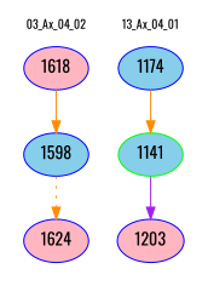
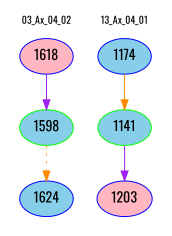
  digraph {
    fontname=Oswald
    node [color=blue fillcolor=lightpink fontname=Oswald style=filled]
    edge [color=purple fontname=Oswald style=solid]
    n1 [label=1618]
-   n2 [fillcolor=skyblue label=1598]
-   n3 [label=1624]
+   n2 [color=green fillcolor=skyblue label=1598]
+   n3 [fillcolor=skyblue label=1624]
    n4 [fillcolor=skyblue label=1174]
    n5 [color=green fillcolor=skyblue label=1141]
    n6 [label=1203]
    subgraph cluster_1 {
      color=white
      fontsize=10
      label="03_Ax_04_02"
      n1
      n2
      n3
    }
    subgraph cluster_2 {
      color=white
      fontsize=10
      label="13_Ax_04_01"
      n4
      n5
      n6
    }
-   n1 -> n2 [color=darkorange]
+   n1 -> n2
    n2 -> n3 [color=darkorange style=dotted]
    n4 -> n5 [color=darkorange]
    n5 -> n6
  }
